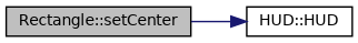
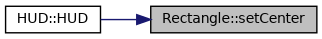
  digraph {
    rankdir=RL
    node [color=black fontname=Helvetica fontsize=10 shape=record]
    n1 [fillcolor=grey75 fontcolor=black height=0.2 label="Rectangle::setCenter" style=filled width=0.4]
    n2 [height=0.2 label="HUD::HUD" width=0.4]
-   n2 -> n1 [color=midnightblue dir=back fontname=Helvetica fontsize=10 labelfontname=Helvetica labelfontsize=10 style=solid]
+   n1 -> n2 [color=midnightblue dir=back fontname=Helvetica fontsize=10 labelfontname=Helvetica labelfontsize=10 style=solid]
  }
